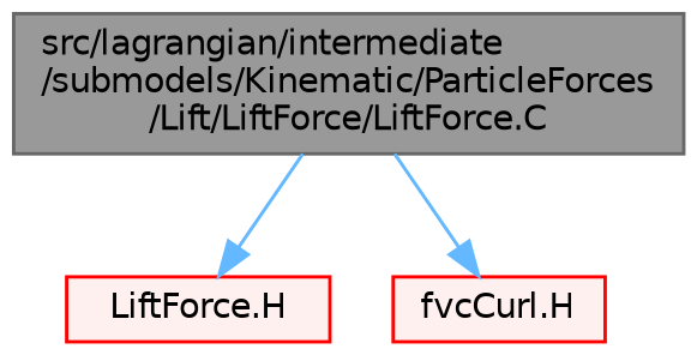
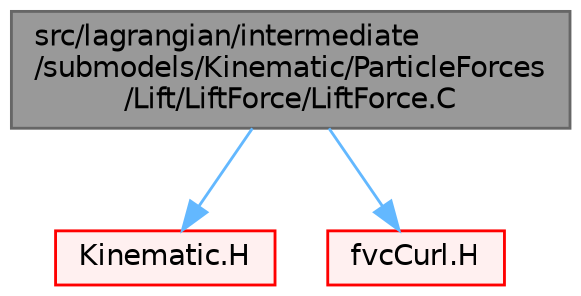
  digraph {
    node [color=red fillcolor="#FFF0F0" fontname=Helvetica fontsize=10 shape=box style=filled]
    edge [color=steelblue1 fontname=Helvetica fontsize=10 labelfontname=Helvetica labelfontsize=10 style=solid]
    n1 [color=gray40 fillcolor=grey60 fontcolor=black height=0.2 label="src/lagrangian/intermediate\l/submodels/Kinematic/ParticleForces\l/Lift/LiftForce/LiftForce.C" width=0.4]
-   n2 [height=0.2 label="LiftForce.H" width=0.4]
+   n2 [height=0.2 label="Kinematic.H" width=0.4]
    n3 [height=0.2 label="fvcCurl.H" width=0.4]
    n1 -> n2
    n1 -> n3
  }
